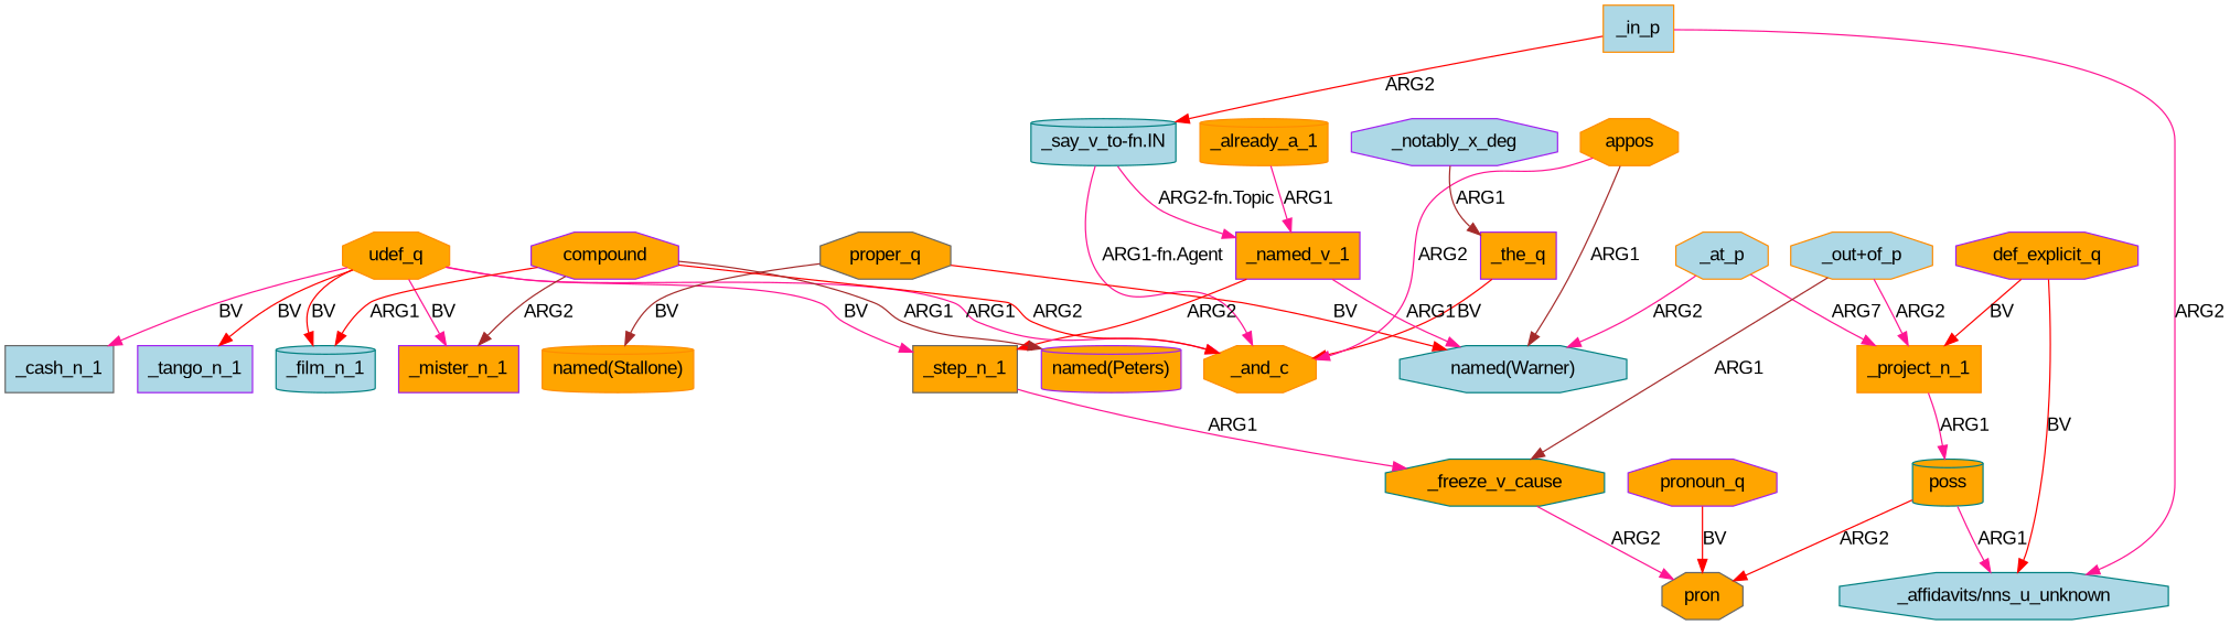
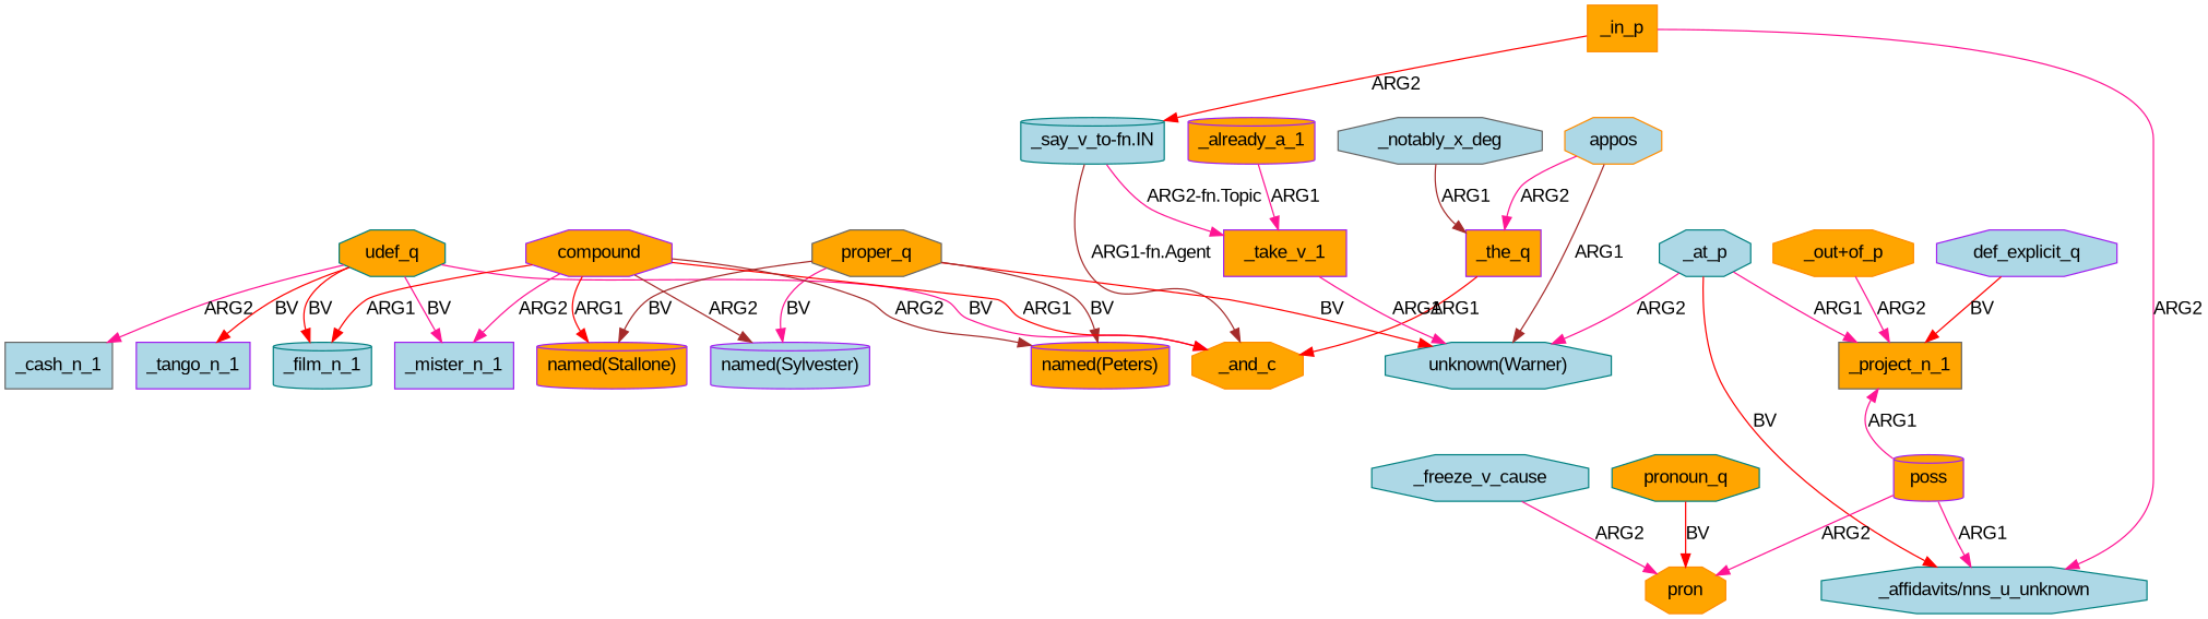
  digraph {
    fontname="Liberation Sans"
    node [color=purple fillcolor=orange fontname="Liberation Sans" shape=octagon style=filled]
    edge [color=deeppink fontname="Liberation Sans"]
    _the_q [shape=box]
    _and_c [color=darkorange]
-   _at_p [color=darkorange fillcolor=lightblue]
-   "named(Warner)" [color=teal fillcolor=lightblue]
-   _project_n_1 [color=darkorange shape=box]
+   _at_p [color=teal fillcolor=lightblue]
+   "named(Warner)" [color=teal fillcolor=lightblue label="unknown(Warner)"]
+   _project_n_1 [color=gray40 shape=box]
    "_say_v_to-fn.IN" [color=teal fillcolor=lightblue shape=cylinder]
-   _take_v_1 [shape=box label=_named_v_1]
-   _step_n_1 [color=gray40 shape=box]
-   poss [color=teal shape=cylinder]
-   pron [color=gray40]
+   _take_v_1 [shape=box]
+   poss [shape=cylinder]
+   pron [color=darkorange]
    "_affidavits/nns_u_unknown" [color=teal fillcolor=lightblue]
-   _already_a_1 [color=darkorange shape=cylinder]
-   _freeze_v_cause [color=teal]
-   _in_p [color=darkorange fillcolor=lightblue shape=box]
-   "_out+of_p" [color=darkorange fillcolor=lightblue]
-   udef_q [color=darkorange]
+   _already_a_1 [shape=cylinder]
+   _freeze_v_cause [color=teal fillcolor=lightblue]
+   _in_p [color=darkorange shape=box]
+   "_out+of_p" [color=darkorange]
+   udef_q [color=teal]
    _cash_n_1 [color=gray40 fillcolor=lightblue shape=box]
-   _mister_n_1 [shape=box]
+   _mister_n_1 [fillcolor=lightblue shape=box]
    _film_n_1 [color=teal fillcolor=lightblue shape=cylinder]
    _tango_n_1 [fillcolor=lightblue shape=box]
    proper_q [color=gray40]
    "named(Peters)" [shape=cylinder]
-   "named(Stallone)" [color=darkorange shape=cylinder]
+   "named(Stallone)" [shape=cylinder]
+   "named(Sylvester)" [fillcolor=lightblue shape=cylinder]
    compound
-   appos [color=darkorange]
-   pronoun_q
-   def_explicit_q
-   _notably_x_deg [fillcolor=lightblue]
-   _the_q -> _and_c [color=red label=BV]
+   appos [color=darkorange fillcolor=lightblue]
+   pronoun_q [color=teal]
+   def_explicit_q [fillcolor=lightblue]
+   _notably_x_deg [color=gray40 fillcolor=lightblue]
+   _the_q -> _and_c [color=red label=ARG1]
    _at_p -> "named(Warner)" [label=ARG2]
-   _at_p -> _project_n_1 [label=ARG7]
-   "_say_v_to-fn.IN" -> _and_c [label="ARG1-fn.Agent"]
+   _at_p -> _project_n_1 [label=ARG1]
+   "_say_v_to-fn.IN" -> _and_c [color=brown label="ARG1-fn.Agent"]
    "_say_v_to-fn.IN" -> _take_v_1 [label="ARG2-fn.Topic"]
    _take_v_1 -> "named(Warner)" [label=ARG1]
-   _take_v_1 -> _step_n_1 [color=red label=ARG2]
-   _step_n_1 -> _freeze_v_cause [label=ARG1]
-   _project_n_1 -> poss [label=ARG1]
-   poss -> pron [color=red label=ARG2]
+   poss -> _project_n_1 [label=ARG1]
+   poss -> pron [label=ARG2]
    poss -> "_affidavits/nns_u_unknown" [label=ARG1]
    _already_a_1 -> _take_v_1 [label=ARG1]
    _freeze_v_cause -> pron [label=ARG2]
    _in_p -> "_say_v_to-fn.IN" [color=red label=ARG2]
    _in_p -> "_affidavits/nns_u_unknown" [label=ARG2]
    "_out+of_p" -> _project_n_1 [label=ARG2]
-   "_out+of_p" -> _freeze_v_cause [color=brown label=ARG1]
-   udef_q -> _and_c [label=ARG1]
-   udef_q -> _step_n_1 [label=BV]
-   udef_q -> _cash_n_1 [label=BV]
+   udef_q -> _and_c [label=BV]
+   udef_q -> _cash_n_1 [label=ARG2]
    udef_q -> _mister_n_1 [label=BV]
    udef_q -> _film_n_1 [color=red label=BV]
    udef_q -> _tango_n_1 [color=red label=BV]
    proper_q -> "named(Warner)" [color=red label=BV]
+   proper_q -> "named(Peters)" [color=brown label=BV]
    proper_q -> "named(Stallone)" [color=brown label=BV]
-   compound -> _and_c [color=red label=ARG2]
-   compound -> _mister_n_1 [color=brown label=ARG2]
+   proper_q -> "named(Sylvester)" [label=BV]
+   compound -> _and_c [color=red label=ARG1]
+   compound -> _mister_n_1 [label=ARG2]
    compound -> _film_n_1 [color=red label=ARG1]
-   compound -> "named(Peters)" [color=brown label=ARG1]
-   appos -> _and_c [label=ARG2]
+   compound -> "named(Peters)" [color=brown label=ARG2]
+   compound -> "named(Stallone)" [color=red label=ARG1]
+   compound -> "named(Sylvester)" [color=brown label=ARG2]
+   appos -> _the_q [label=ARG2]
    appos -> "named(Warner)" [color=brown label=ARG1]
    pronoun_q -> pron [color=red label=BV]
    def_explicit_q -> _project_n_1 [color=red label=BV]
-   def_explicit_q -> "_affidavits/nns_u_unknown" [color=red label=BV]
+   _at_p -> "_affidavits/nns_u_unknown" [color=red label=BV]
    _notably_x_deg -> _the_q [color=brown label=ARG1]
  }
